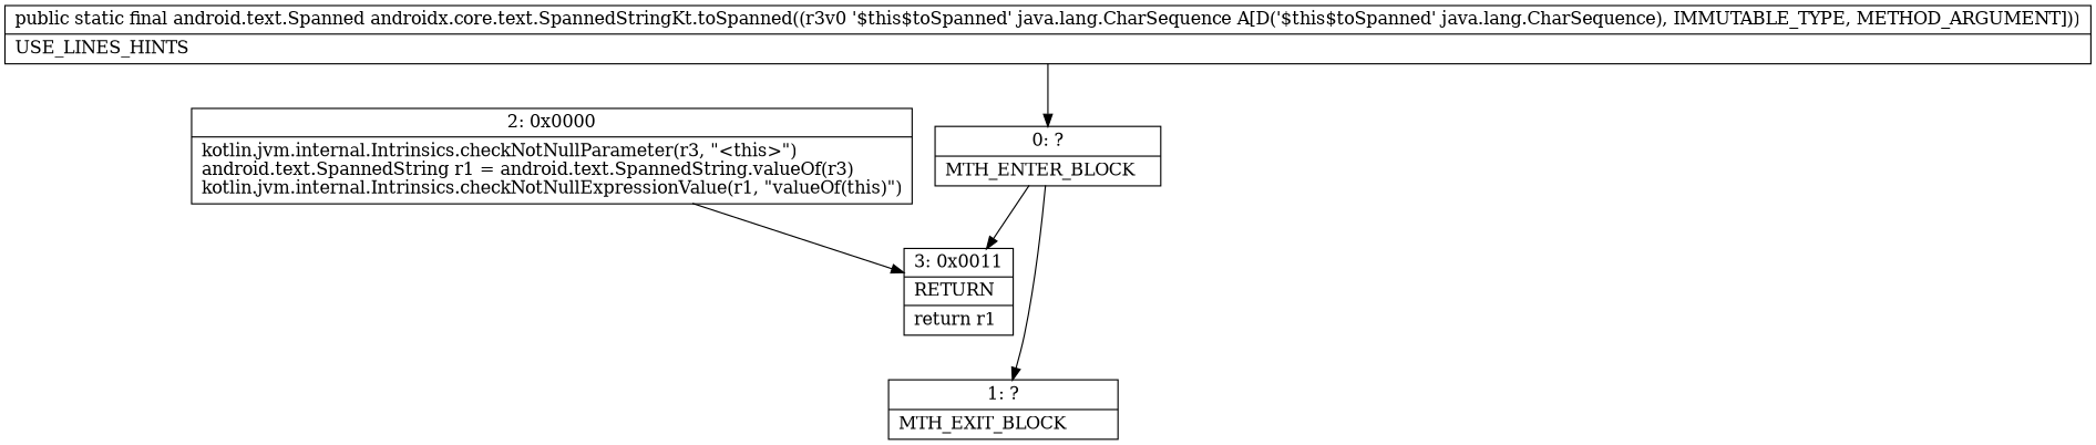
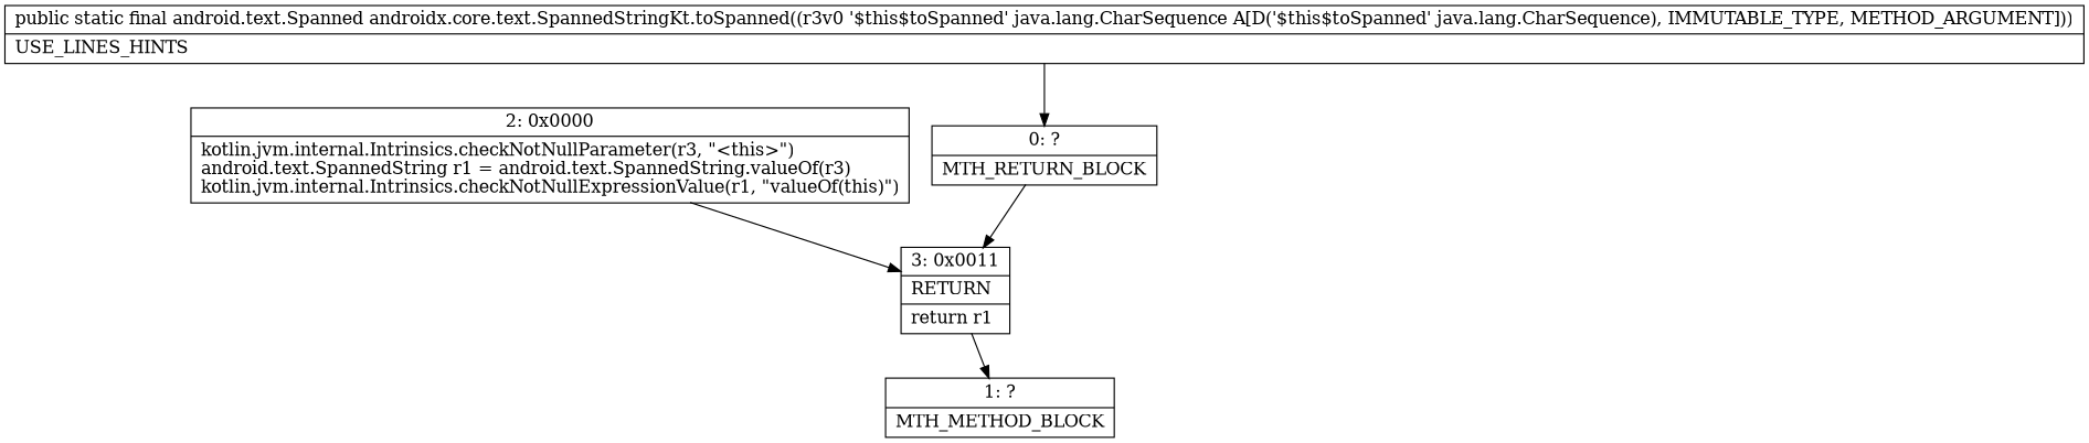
  digraph {
    node [shape=record]
-   n1 [label="{0\:\ ?|MTH_ENTER_BLOCK\l}"]
+   n1 [label="{0\:\ ?|MTH_RETURN_BLOCK\l}"]
    n2 [label="{3\:\ 0x0011|RETURN\l|return r1\l}"]
    n3 [label="{2\:\ 0x0000|kotlin.jvm.internal.Intrinsics.checkNotNullParameter(r3, \"\<this\>\")\landroid.text.SpannedString r1 = android.text.SpannedString.valueOf(r3)\lkotlin.jvm.internal.Intrinsics.checkNotNullExpressionValue(r1, \"valueOf(this)\")\l}"]
-   n4 [label="{1\:\ ?|MTH_EXIT_BLOCK\l}"]
+   n4 [label="{1\:\ ?|MTH_METHOD_BLOCK\l}"]
    n5 [label="{public static final android.text.Spanned androidx.core.text.SpannedStringKt.toSpanned((r3v0 '$this$toSpanned' java.lang.CharSequence A[D('$this$toSpanned' java.lang.CharSequence), IMMUTABLE_TYPE, METHOD_ARGUMENT]))  | USE_LINES_HINTS\l}"]
    n1 -> n2
-   n1 -> n4
+   n2 -> n4
    n3 -> n2
    n5 -> n1
  }
